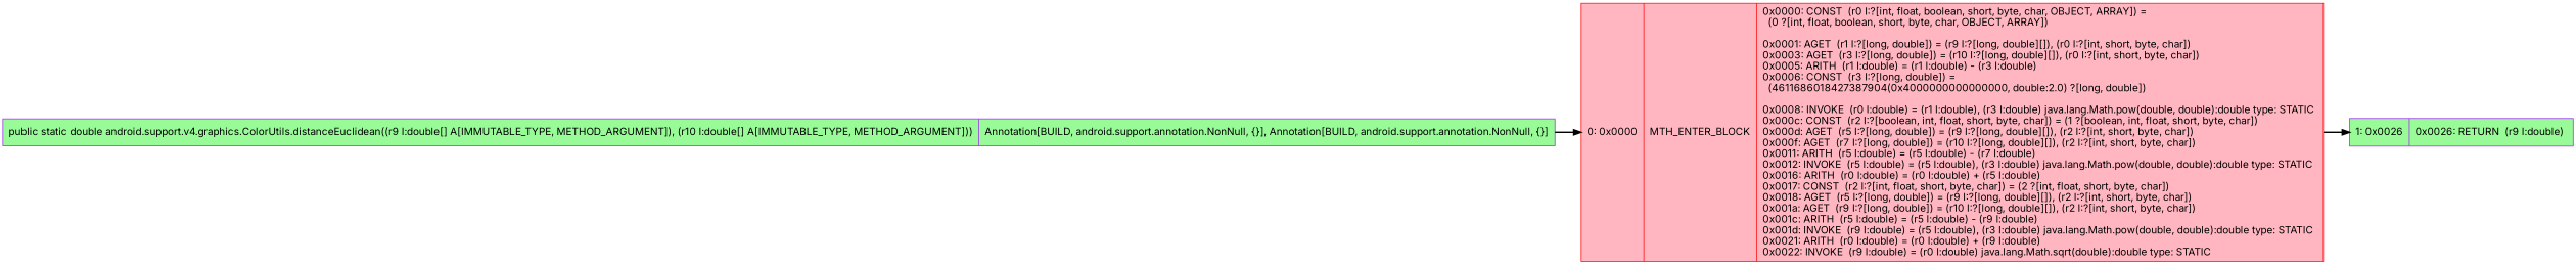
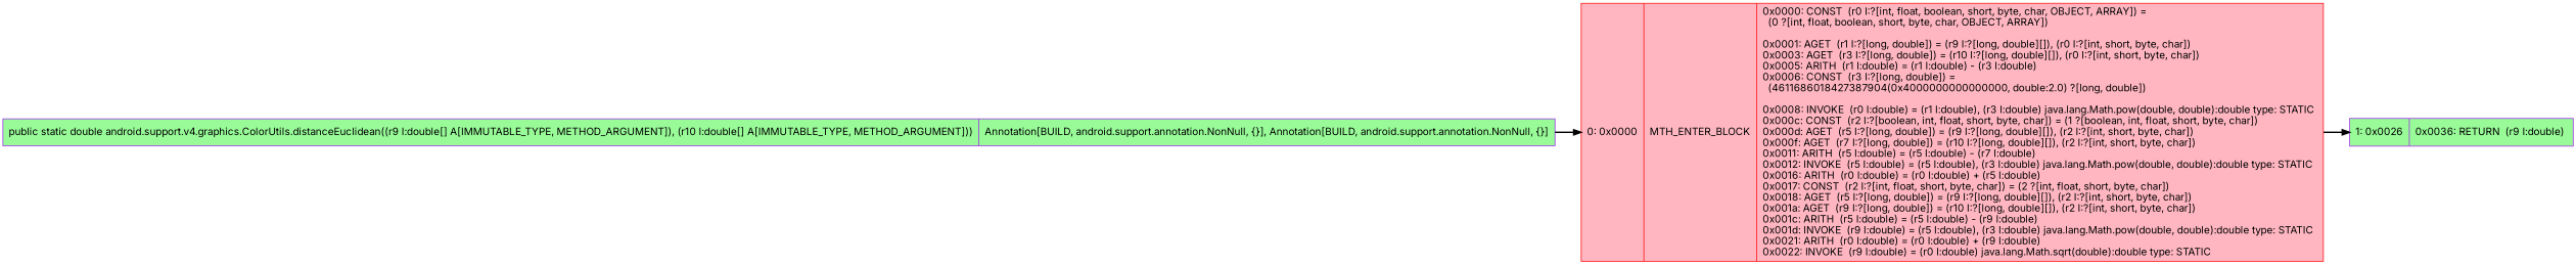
  digraph {
    rankdir=LR
    fontname=Inter
    node [shape=record style=filled fillcolor=palegreen color=purple fontname=Inter]
    edge [style=bold fontname=Inter]
    n1 [label="{0\:\ 0x0000|MTH_ENTER_BLOCK\l|0x0000: CONST  (r0 I:?[int, float, boolean, short, byte, char, OBJECT, ARRAY]) = \l  (0 ?[int, float, boolean, short, byte, char, OBJECT, ARRAY])\l \l0x0001: AGET  (r1 I:?[long, double]) = (r9 I:?[long, double][]), (r0 I:?[int, short, byte, char]) \l0x0003: AGET  (r3 I:?[long, double]) = (r10 I:?[long, double][]), (r0 I:?[int, short, byte, char]) \l0x0005: ARITH  (r1 I:double) = (r1 I:double) \- (r3 I:double) \l0x0006: CONST  (r3 I:?[long, double]) = \l  (4611686018427387904(0x4000000000000000, double:2.0) ?[long, double])\l \l0x0008: INVOKE  (r0 I:double) = (r1 I:double), (r3 I:double) java.lang.Math.pow(double, double):double type: STATIC \l0x000c: CONST  (r2 I:?[boolean, int, float, short, byte, char]) = (1 ?[boolean, int, float, short, byte, char]) \l0x000d: AGET  (r5 I:?[long, double]) = (r9 I:?[long, double][]), (r2 I:?[int, short, byte, char]) \l0x000f: AGET  (r7 I:?[long, double]) = (r10 I:?[long, double][]), (r2 I:?[int, short, byte, char]) \l0x0011: ARITH  (r5 I:double) = (r5 I:double) \- (r7 I:double) \l0x0012: INVOKE  (r5 I:double) = (r5 I:double), (r3 I:double) java.lang.Math.pow(double, double):double type: STATIC \l0x0016: ARITH  (r0 I:double) = (r0 I:double) + (r5 I:double) \l0x0017: CONST  (r2 I:?[int, float, short, byte, char]) = (2 ?[int, float, short, byte, char]) \l0x0018: AGET  (r5 I:?[long, double]) = (r9 I:?[long, double][]), (r2 I:?[int, short, byte, char]) \l0x001a: AGET  (r9 I:?[long, double]) = (r10 I:?[long, double][]), (r2 I:?[int, short, byte, char]) \l0x001c: ARITH  (r5 I:double) = (r5 I:double) \- (r9 I:double) \l0x001d: INVOKE  (r9 I:double) = (r5 I:double), (r3 I:double) java.lang.Math.pow(double, double):double type: STATIC \l0x0021: ARITH  (r0 I:double) = (r0 I:double) + (r9 I:double) \l0x0022: INVOKE  (r9 I:double) = (r0 I:double) java.lang.Math.sqrt(double):double type: STATIC \l}" fillcolor=lightpink color=red]
-   n2 [label="{1\:\ 0x0026|0x0026: RETURN  (r9 I:double) \l}"]
+   n2 [label="{1\:\ 0x0026|0x0036: RETURN  (r9 I:double) \l}"]
    n3 [label="{public static double android.support.v4.graphics.ColorUtils.distanceEuclidean((r9 I:double[] A[IMMUTABLE_TYPE, METHOD_ARGUMENT]), (r10 I:double[] A[IMMUTABLE_TYPE, METHOD_ARGUMENT]))  | Annotation[BUILD, android.support.annotation.NonNull, \{\}], Annotation[BUILD, android.support.annotation.NonNull, \{\}]\l}"]
    n1 -> n2
    n3 -> n1
  }
